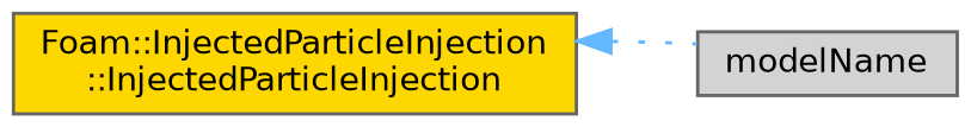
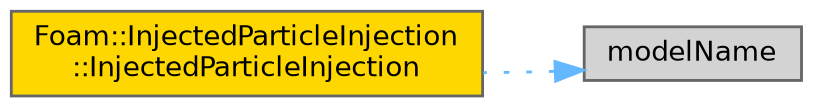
  digraph {
    rankdir=RL
    node [fontname=Helvetica fontsize=10 shape=box style=filled]
    n1 [color=gray40 fillcolor=lightgrey fontcolor=black height=0.2 label=modelName width=0.4]
    n2 [color=grey40 fillcolor=gold height=0.2 label="Foam::InjectedParticleInjection\l::InjectedParticleInjection" width=0.4]
-   n2 -> n1 [color=steelblue1 dir=back fontname=Helvetica fontsize=10 labelfontname=Helvetica labelfontsize=10 style=dotted]
+   n1 -> n2 [color=steelblue1 dir=back fontname=Helvetica fontsize=10 labelfontname=Helvetica labelfontsize=10 style=dotted]
  }
